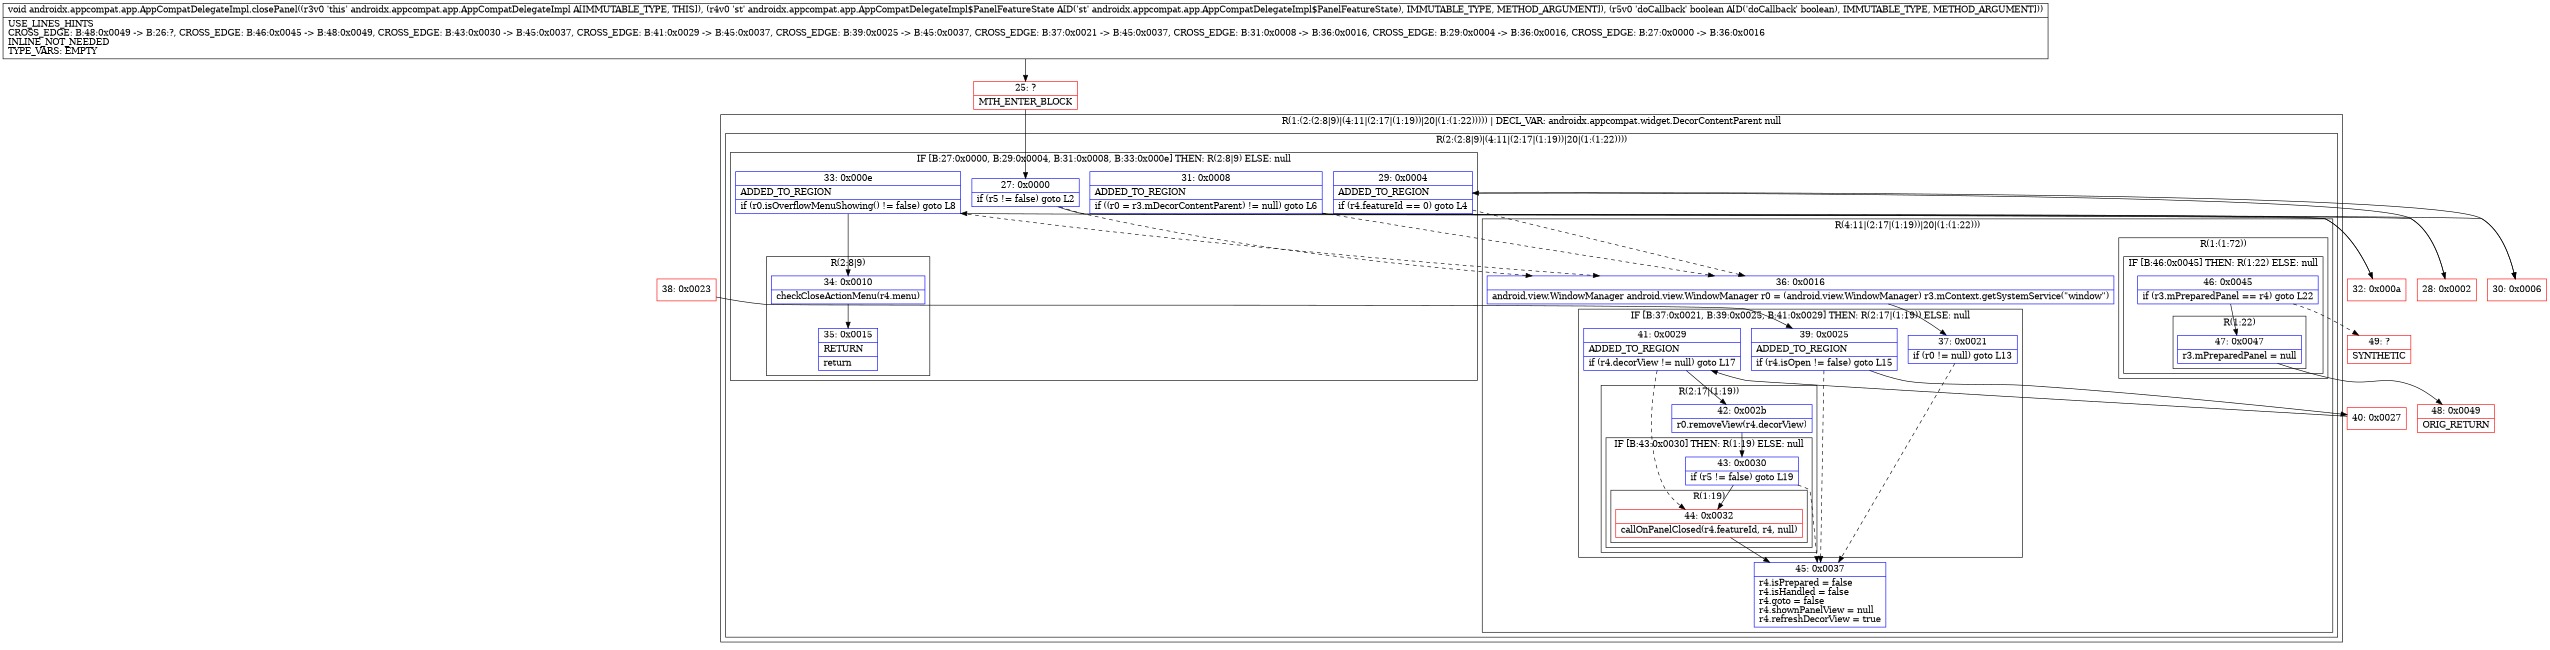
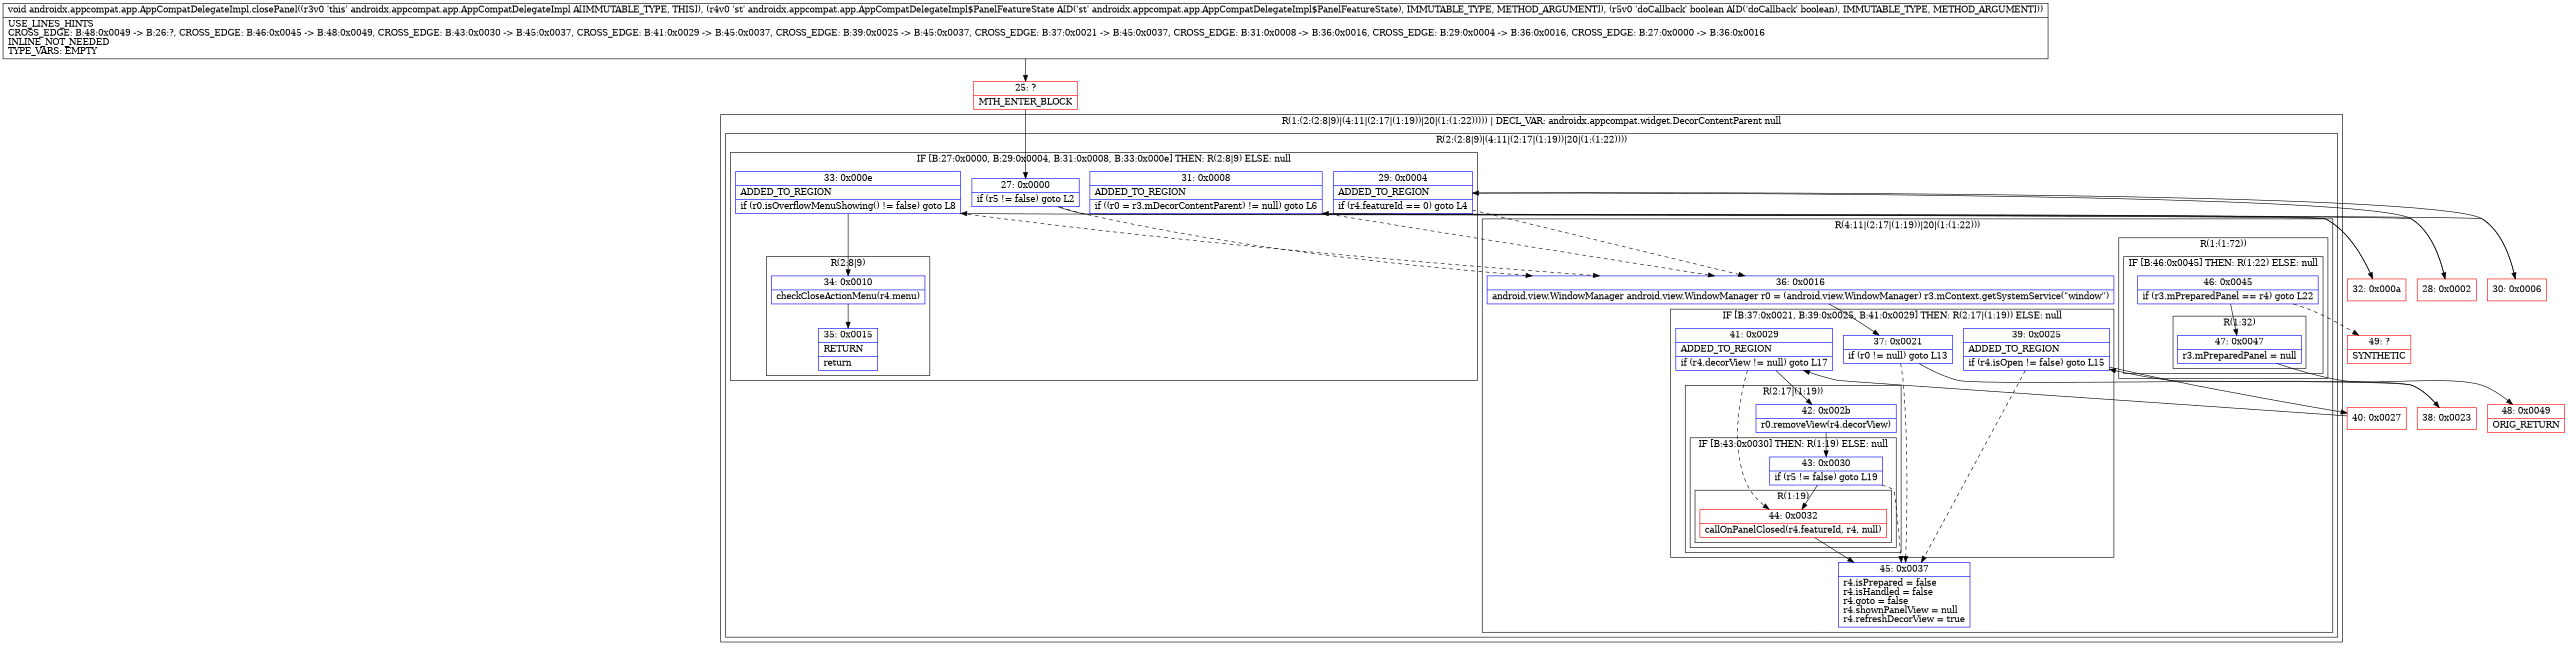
  digraph {
    node [color=blue shape=record]
    n1 [label="{34\:\ 0x0010|checkCloseActionMenu(r4.menu)\l}"]
    n2 [label="{35\:\ 0x0015|RETURN\l|return\l}"]
    n3 [label="{27\:\ 0x0000|if (r5 != false) goto L2\l}"]
    n4 [label="{29\:\ 0x0004|ADDED_TO_REGION\l|if (r4.featureId == 0) goto L4\l}"]
    n5 [label="{31\:\ 0x0008|ADDED_TO_REGION\l|if ((r0 = r3.mDecorContentParent) != null) goto L6\l}"]
    n6 [label="{33\:\ 0x000e|ADDED_TO_REGION\l|if (r0.isOverflowMenuShowing() != false) goto L8\l}"]
    n7 [color=red label="{44\:\ 0x0032|callOnPanelClosed(r4.featureId, r4, null)\l}"]
    n8 [label="{43\:\ 0x0030|if (r5 != false) goto L19\l}"]
    n9 [label="{42\:\ 0x002b|r0.removeView(r4.decorView)\l}"]
    n10 [label="{37\:\ 0x0021|if (r0 != null) goto L13\l}"]
    n11 [label="{39\:\ 0x0025|ADDED_TO_REGION\l|if (r4.isOpen != false) goto L15\l}"]
    n12 [label="{41\:\ 0x0029|ADDED_TO_REGION\l|if (r4.decorView != null) goto L17\l}"]
    n13 [label="{47\:\ 0x0047|r3.mPreparedPanel = null\l}"]
    n14 [label="{46\:\ 0x0045|if (r3.mPreparedPanel == r4) goto L22\l}"]
    n15 [label="{36\:\ 0x0016|android.view.WindowManager android.view.WindowManager r0 = (android.view.WindowManager) r3.mContext.getSystemService(\"window\")\l}"]
    n16 [label="{45\:\ 0x0037|r4.isPrepared = false\lr4.isHandled = false\lr4.goto = false\lr4.shownPanelView = null\lr4.refreshDecorView = true\l}"]
    n17 [color=red label="{28\:\ 0x0002}"]
    n18 [color=red label="{30\:\ 0x0006}"]
    n19 [color=red label="{32\:\ 0x000a}"]
    n20 [color=red label="{38\:\ 0x0023}"]
    n21 [color=red label="{40\:\ 0x0027}"]
    n22 [color=red label="{48\:\ 0x0049|ORIG_RETURN\l}"]
    n23 [color=red label="{49\:\ ?|SYNTHETIC\l}"]
    n24 [color=red label="{25\:\ ?|MTH_ENTER_BLOCK\l}"]
    n25 [label="{void androidx.appcompat.app.AppCompatDelegateImpl.closePanel((r3v0 'this' androidx.appcompat.app.AppCompatDelegateImpl A[IMMUTABLE_TYPE, THIS]), (r4v0 'st' androidx.appcompat.app.AppCompatDelegateImpl$PanelFeatureState A[D('st' androidx.appcompat.app.AppCompatDelegateImpl$PanelFeatureState), IMMUTABLE_TYPE, METHOD_ARGUMENT]), (r5v0 'doCallback' boolean A[D('doCallback' boolean), IMMUTABLE_TYPE, METHOD_ARGUMENT]))  | USE_LINES_HINTS\lCROSS_EDGE: B:48:0x0049 \-\> B:26:?, CROSS_EDGE: B:46:0x0045 \-\> B:48:0x0049, CROSS_EDGE: B:43:0x0030 \-\> B:45:0x0037, CROSS_EDGE: B:41:0x0029 \-\> B:45:0x0037, CROSS_EDGE: B:39:0x0025 \-\> B:45:0x0037, CROSS_EDGE: B:37:0x0021 \-\> B:45:0x0037, CROSS_EDGE: B:31:0x0008 \-\> B:36:0x0016, CROSS_EDGE: B:29:0x0004 \-\> B:36:0x0016, CROSS_EDGE: B:27:0x0000 \-\> B:36:0x0016\lINLINE_NOT_NEEDED\lTYPE_VARS: EMPTY\l}" color=""]
    subgraph cluster_1 {
      label="R(1:(2:(2:8|9)|(4:11|(2:17|(1:19))|20|(1:(1:22))))) | DECL_VAR: androidx.appcompat.widget.DecorContentParent null\l"
      subgraph cluster_2 {
        label="R(2:(2:8|9)|(4:11|(2:17|(1:19))|20|(1:(1:22))))"
        subgraph cluster_3 {
          label="IF [B:27:0x0000, B:29:0x0004, B:31:0x0008, B:33:0x000e] THEN: R(2:8|9) ELSE: null"
          n3
          n4
          n5
          n6
          subgraph cluster_4 {
            label="R(2:8|9)"
            n1
            n2
          }
        }
        subgraph cluster_5 {
          label="R(4:11|(2:17|(1:19))|20|(1:(1:22)))"
          n15
          n16
          subgraph cluster_6 {
            label="IF [B:37:0x0021, B:39:0x0025, B:41:0x0029] THEN: R(2:17|(1:19)) ELSE: null"
            n10
            n11
            n12
            subgraph cluster_7 {
              label="R(2:17|(1:19))"
              n9
              subgraph cluster_8 {
                label="IF [B:43:0x0030] THEN: R(1:19) ELSE: null"
                n8
                subgraph cluster_9 {
                  label="R(1:19)"
                  n7
                }
              }
            }
          }
          subgraph cluster_10 {
            label="R(1:(1:72))"
            subgraph cluster_11 {
              label="IF [B:46:0x0045] THEN: R(1:22) ELSE: null"
              n14
              subgraph cluster_12 {
-               label="R(1:22)"
+               label="R(1:32)"
                n13
              }
            }
          }
        }
      }
    }
    n1 -> n2
    n3 -> n15 [style=dashed]
    n3 -> n17
    n4 -> n15 [style=dashed]
    n4 -> n18
    n5 -> n15 [style=dashed]
    n5 -> n19
    n6 -> n1
    n6 -> n15 [style=dashed]
    n7 -> n16
    n8 -> n7
    n8 -> n16 [style=dashed]
    n9 -> n8
    n10 -> n16 [style=dashed]
+   n10 -> n20
    n11 -> n16 [style=dashed]
    n11 -> n21
    n12 -> n7 [style=dashed]
    n12 -> n9
    n13 -> n22
    n14 -> n13
    n14 -> n23 [style=dashed]
    n15 -> n10
    n17 -> n4
-   n5 -> n18
+   n18 -> n5
    n19 -> n6
    n20 -> n11
    n21 -> n12
    n24 -> n3
    n25 -> n24
  }
